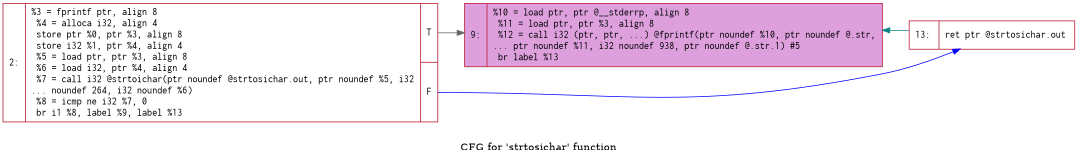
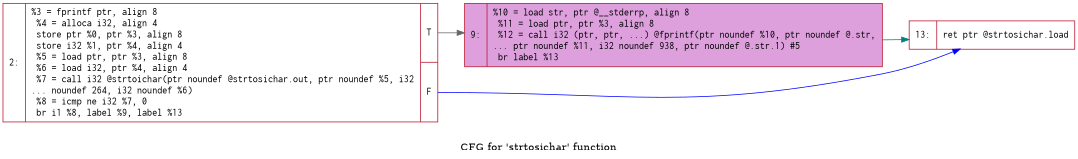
  digraph {
    label="CFG for 'strtosichar' function"
    rankdir=LR
    node [color="#b70d28ff" fillcolor=white fontname=Courier shape=record style=filled]
    n1 [label="{2:\l|  %3 = fprintf ptr, align 8\l  %4 = alloca i32, align 4\l  store ptr %0, ptr %3, align 8\l  store i32 %1, ptr %4, align 4\l  %5 = load ptr, ptr %3, align 8\l  %6 = load i32, ptr %4, align 4\l  %7 = call i32 @strtoichar(ptr noundef @strtosichar.out, ptr noundef %5, i32\l... noundef 264, i32 noundef %6)\l  %8 = icmp ne i32 %7, 0\l  br i1 %8, label %9, label %13\l|{<s0>T|<s1>F}}"]
-   n2 [fillcolor=plum label="{9:\l|  %10 = load ptr, ptr @__stderrp, align 8\l  %11 = load ptr, ptr %3, align 8\l  %12 = call i32 (ptr, ptr, ...) @fprintf(ptr noundef %10, ptr noundef @.str,\l... ptr noundef %11, i32 noundef 938, ptr noundef @.str.1) #5\l  br label %13\l}"]
-   n3 [label="{13:\l|  ret ptr @strtosichar.out\l}"]
+   n2 [fillcolor=plum label="{9:\l|  %10 = load str, ptr @__stderrp, align 8\l  %11 = load ptr, ptr %3, align 8\l  %12 = call i32 (ptr, ptr, ...) @fprintf(ptr noundef %10, ptr noundef @.str,\l... ptr noundef %11, i32 noundef 938, ptr noundef @.str.1) #5\l  br label %13\l}"]
+   n3 [label="{13:\l|  ret ptr @strtosichar.load\l}"]
    n1 -> n2 [color=gray40 tailport=s0]
    n1 -> n3 [color=blue tailport=s1]
-   n3 -> n2 [color=teal]
+   n2 -> n3 [color=teal]
  }
